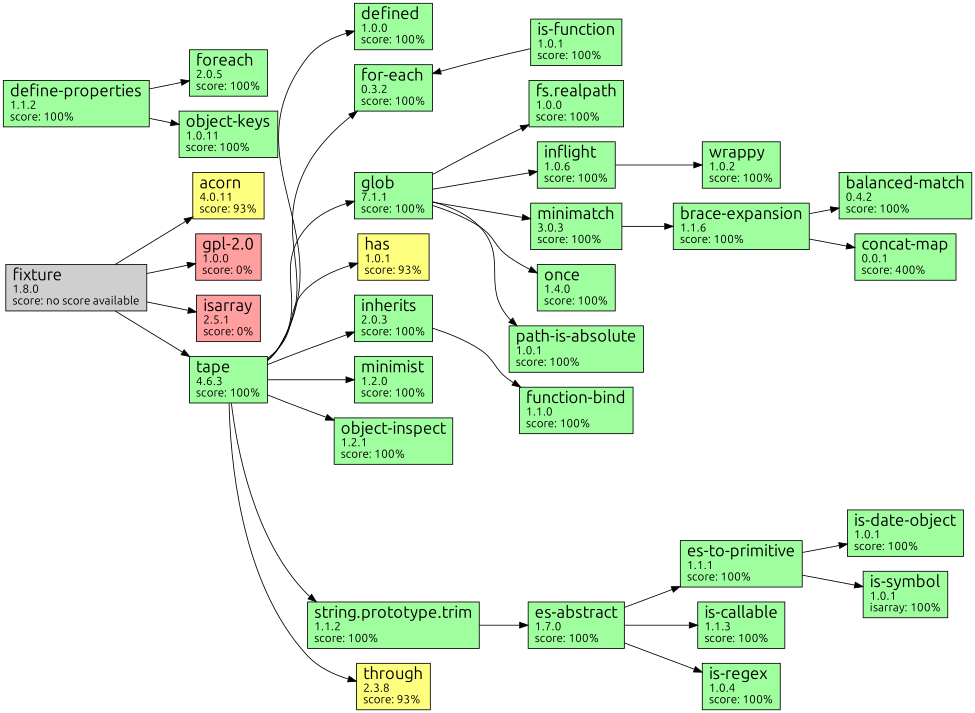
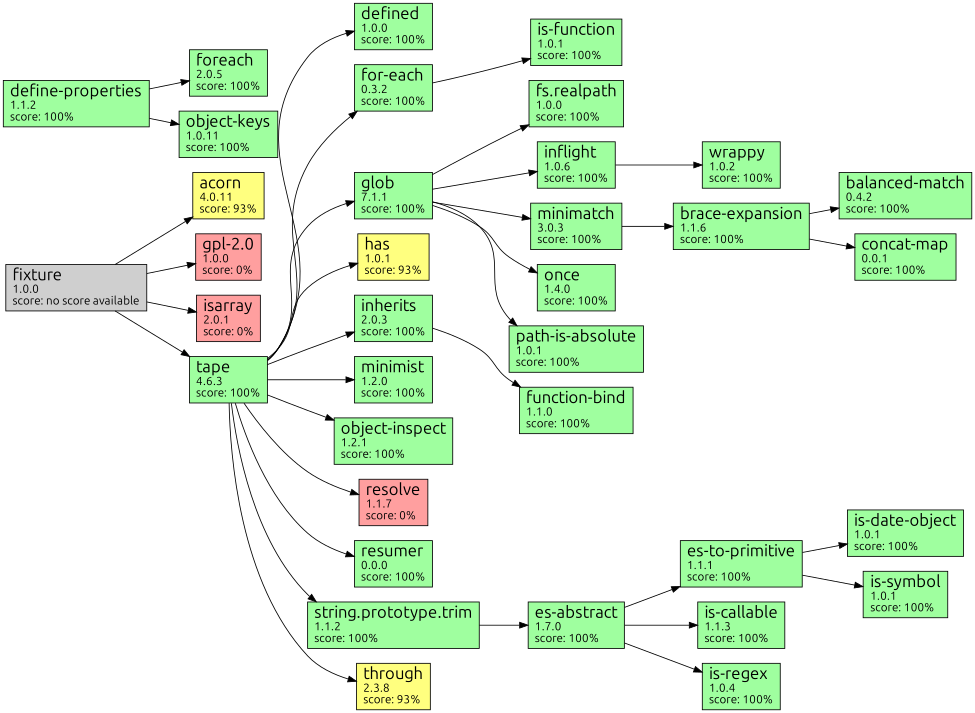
  digraph {
    fontname=Ubuntu
    rankdir=LR
    node [fillcolor="#9FFF9F" fontname=Ubuntu shape=box style=filled]
    edge [fontname=Ubuntu]
-   n1 [fillcolor="#CFCFCF" label=<<font point-size="20">fixture</font><br align='left'/>1.8.0<br align='left'/>score: no score available<br align='left'/>>]
+   n1 [fillcolor="#CFCFCF" label=<<font point-size="20">fixture</font><br align='left'/>1.0.0<br align='left'/>score: no score available<br align='left'/>>]
    n2 [fillcolor="#FFFF7F" label=<<font point-size="20">acorn</font><br align='left'/>4.0.11<br align='left'/>score: 93%<br align='left'/>>]
    n3 [fillcolor="#FF9F9F" label=<<font point-size="20">gpl-2.0</font><br align='left'/>1.0.0<br align='left'/>score: 0%<br align='left'/>>]
-   n4 [fillcolor="#FF9F9F" label=<<font point-size="20">isarray</font><br align='left'/>2.5.1<br align='left'/>score: 0%<br align='left'/>>]
+   n4 [fillcolor="#FF9F9F" label=<<font point-size="20">isarray</font><br align='left'/>2.0.1<br align='left'/>score: 0%<br align='left'/>>]
    n5 [label=<<font point-size="20">tape</font><br align='left'/>4.6.3<br align='left'/>score: 100%<br align='left'/>>]
    n6 [label=<<font point-size="20">defined</font><br align='left'/>1.0.0<br align='left'/>score: 100%<br align='left'/>>]
    n7 [label=<<font point-size="20">for-each</font><br align='left'/>0.3.2<br align='left'/>score: 100%<br align='left'/>>]
    n8 [label=<<font point-size="20">glob</font><br align='left'/>7.1.1<br align='left'/>score: 100%<br align='left'/>>]
    n9 [fillcolor="#FFFF7F" label=<<font point-size="20">has</font><br align='left'/>1.0.1<br align='left'/>score: 93%<br align='left'/>>]
    n10 [label=<<font point-size="20">inherits</font><br align='left'/>2.0.3<br align='left'/>score: 100%<br align='left'/>>]
    n11 [label=<<font point-size="20">minimist</font><br align='left'/>1.2.0<br align='left'/>score: 100%<br align='left'/>>]
    n12 [label=<<font point-size="20">object-inspect</font><br align='left'/>1.2.1<br align='left'/>score: 100%<br align='left'/>>]
+   n13 [fillcolor="#FF9F9F" label=<<font point-size="20">resolve</font><br align='left'/>1.1.7<br align='left'/>score: 0%<br align='left'/>>]
+   n14 [label=<<font point-size="20">resumer</font><br align='left'/>0.0.0<br align='left'/>score: 100%<br align='left'/>>]
    n15 [label=<<font point-size="20">string.prototype.trim</font><br align='left'/>1.1.2<br align='left'/>score: 100%<br align='left'/>>]
    n16 [fillcolor="#FFFF7F" label=<<font point-size="20">through</font><br align='left'/>2.3.8<br align='left'/>score: 93%<br align='left'/>>]
    n17 [label=<<font point-size="20">is-function</font><br align='left'/>1.0.1<br align='left'/>score: 100%<br align='left'/>>]
    n18 [label=<<font point-size="20">function-bind</font><br align='left'/>1.1.0<br align='left'/>score: 100%<br align='left'/>>]
    n19 [label=<<font point-size="20">fs.realpath</font><br align='left'/>1.0.0<br align='left'/>score: 100%<br align='left'/>>]
    n20 [label=<<font point-size="20">inflight</font><br align='left'/>1.0.6<br align='left'/>score: 100%<br align='left'/>>]
    n21 [label=<<font point-size="20">minimatch</font><br align='left'/>3.0.3<br align='left'/>score: 100%<br align='left'/>>]
    n22 [label=<<font point-size="20">once</font><br align='left'/>1.4.0<br align='left'/>score: 100%<br align='left'/>>]
    n23 [label=<<font point-size="20">path-is-absolute</font><br align='left'/>1.0.1<br align='left'/>score: 100%<br align='left'/>>]
    n24 [label=<<font point-size="20">es-abstract</font><br align='left'/>1.7.0<br align='left'/>score: 100%<br align='left'/>>]
    n25 [label=<<font point-size="20">wrappy</font><br align='left'/>1.0.2<br align='left'/>score: 100%<br align='left'/>>]
    n26 [label=<<font point-size="20">brace-expansion</font><br align='left'/>1.1.6<br align='left'/>score: 100%<br align='left'/>>]
    n27 [label=<<font point-size="20">balanced-match</font><br align='left'/>0.4.2<br align='left'/>score: 100%<br align='left'/>>]
-   n28 [label=<<font point-size="20">concat-map</font><br align='left'/>0.0.1<br align='left'/>score: 400%<br align='left'/>>]
+   n28 [label=<<font point-size="20">concat-map</font><br align='left'/>0.0.1<br align='left'/>score: 100%<br align='left'/>>]
    n29 [label=<<font point-size="20">define-properties</font><br align='left'/>1.1.2<br align='left'/>score: 100%<br align='left'/>>]
    n30 [label=<<font point-size="20">foreach</font><br align='left'/>2.0.5<br align='left'/>score: 100%<br align='left'/>>]
    n31 [label=<<font point-size="20">object-keys</font><br align='left'/>1.0.11<br align='left'/>score: 100%<br align='left'/>>]
    n32 [label=<<font point-size="20">es-to-primitive</font><br align='left'/>1.1.1<br align='left'/>score: 100%<br align='left'/>>]
    n33 [label=<<font point-size="20">is-callable</font><br align='left'/>1.1.3<br align='left'/>score: 100%<br align='left'/>>]
    n34 [label=<<font point-size="20">is-regex</font><br align='left'/>1.0.4<br align='left'/>score: 100%<br align='left'/>>]
    n35 [label=<<font point-size="20">is-date-object</font><br align='left'/>1.0.1<br align='left'/>score: 100%<br align='left'/>>]
-   n36 [label=<<font point-size="20">is-symbol</font><br align='left'/>1.0.1<br align='left'/>isarray: 100%<br align='left'/>>]
+   n36 [label=<<font point-size="20">is-symbol</font><br align='left'/>1.0.1<br align='left'/>score: 100%<br align='left'/>>]
    n1 -> n2
    n1 -> n3
    n1 -> n4
    n1 -> n5
    n5 -> n6
    n5 -> n7
    n5 -> n8
    n5 -> n9
    n5 -> n10
    n5 -> n11
    n5 -> n12
+   n5 -> n13
+   n5 -> n14
    n5 -> n15
    n5 -> n16
-   n17 -> n7
+   n7 -> n17
    n8 -> n19
    n8 -> n20
    n8 -> n21
    n8 -> n22
    n8 -> n23
    n10 -> n18
    n15 -> n24
    n20 -> n25
    n21 -> n26
    n24 -> n32
    n24 -> n33
    n24 -> n34
    n26 -> n27
    n26 -> n28
    n29 -> n30
    n29 -> n31
    n32 -> n35
    n32 -> n36
  }
